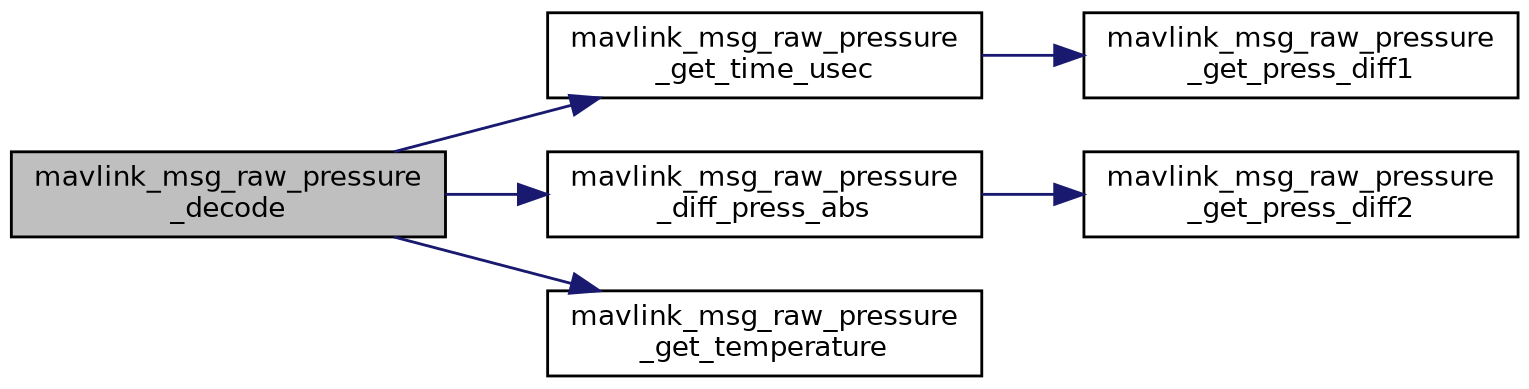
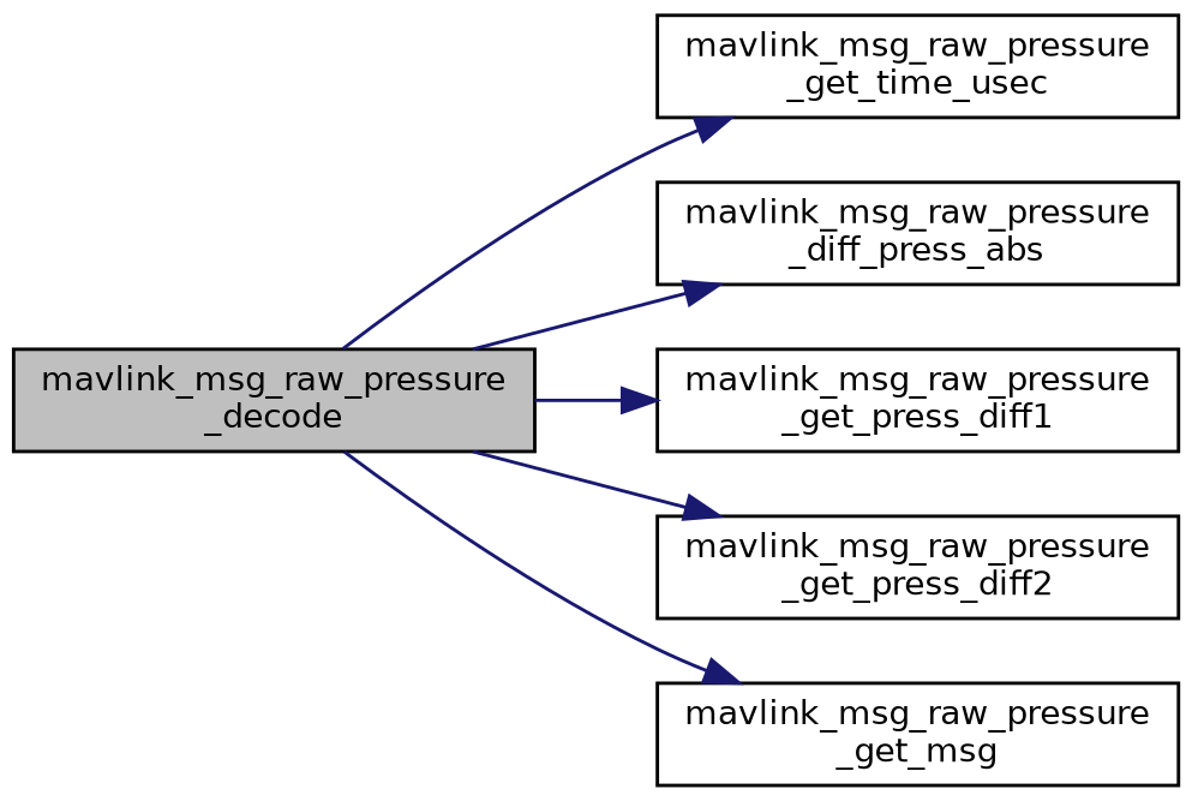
  digraph {
    rankdir=LR
    node [color=black fillcolor=white fontname=Helvetica fontsize=10 shape=record style=filled]
    edge [color=midnightblue fontname=Helvetica fontsize=10 labelfontname=Helvetica labelfontsize=10 style=solid]
    n1 [fillcolor=grey75 fontcolor=black height=0.2 label="mavlink_msg_raw_pressure\l_decode" width=0.4]
    n2 [height=0.2 label="mavlink_msg_raw_pressure\l_get_time_usec" width=0.4]
    n3 [height=0.2 label="mavlink_msg_raw_pressure\l_diff_press_abs" width=0.4]
    n4 [height=0.2 label="mavlink_msg_raw_pressure\l_get_press_diff1" width=0.4]
    n5 [height=0.2 label="mavlink_msg_raw_pressure\l_get_press_diff2" width=0.4]
-   n6 [height=0.2 label="mavlink_msg_raw_pressure\l_get_temperature" width=0.4]
+   n6 [height=0.2 label="mavlink_msg_raw_pressure\l_get_msg" width=0.4]
    n1 -> n2
    n1 -> n3
-   n2 -> n4
-   n3 -> n5
+   n1 -> n4
+   n1 -> n5
    n1 -> n6
  }
